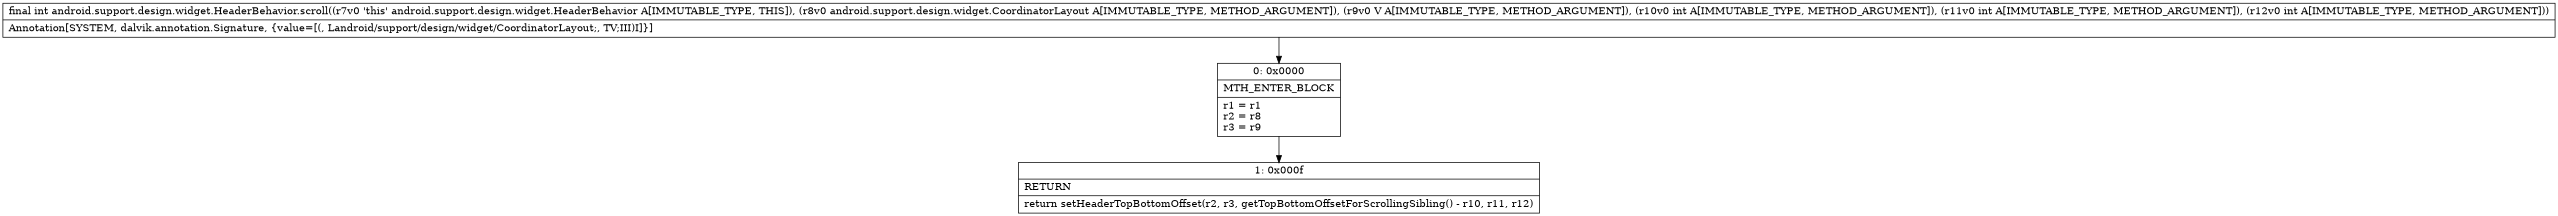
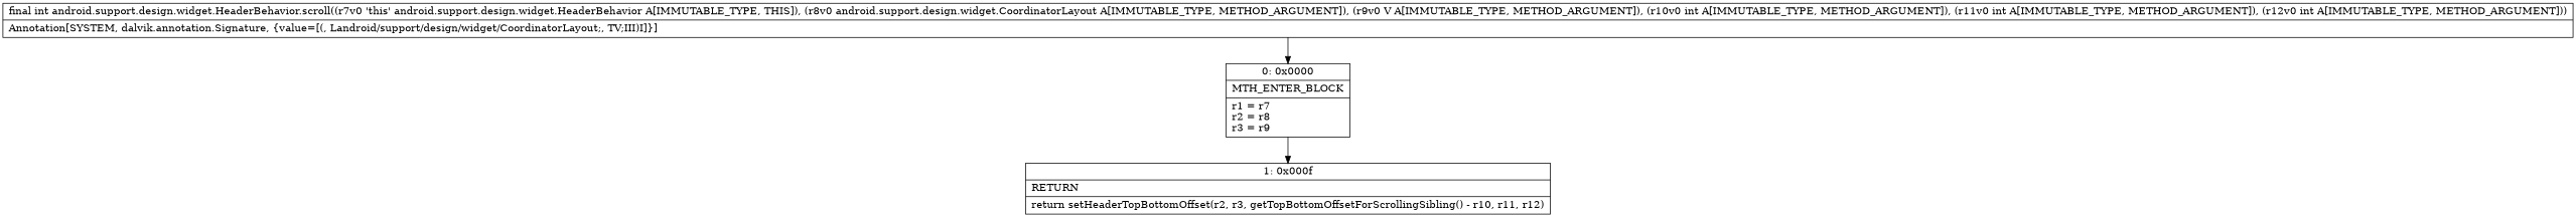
  digraph {
    node [shape=record]
-   n1 [label="{0\:\ 0x0000|MTH_ENTER_BLOCK\l|r1 = r1\lr2 = r8\lr3 = r9\l}"]
+   n1 [label="{0\:\ 0x0000|MTH_ENTER_BLOCK\l|r1 = r7\lr2 = r8\lr3 = r9\l}"]
    n2 [label="{1\:\ 0x000f|RETURN\l|return setHeaderTopBottomOffset(r2, r3, getTopBottomOffsetForScrollingSibling() \- r10, r11, r12)\l}"]
    n3 [label="{final int android.support.design.widget.HeaderBehavior.scroll((r7v0 'this' android.support.design.widget.HeaderBehavior A[IMMUTABLE_TYPE, THIS]), (r8v0 android.support.design.widget.CoordinatorLayout A[IMMUTABLE_TYPE, METHOD_ARGUMENT]), (r9v0 V A[IMMUTABLE_TYPE, METHOD_ARGUMENT]), (r10v0 int A[IMMUTABLE_TYPE, METHOD_ARGUMENT]), (r11v0 int A[IMMUTABLE_TYPE, METHOD_ARGUMENT]), (r12v0 int A[IMMUTABLE_TYPE, METHOD_ARGUMENT]))  | Annotation[SYSTEM, dalvik.annotation.Signature, \{value=[(, Landroid\/support\/design\/widget\/CoordinatorLayout;, TV;III)I]\}]\l}"]
    n1 -> n2
    n3 -> n1
  }
